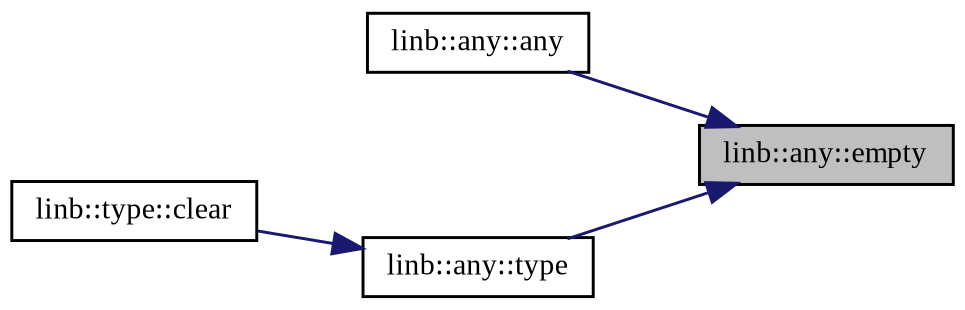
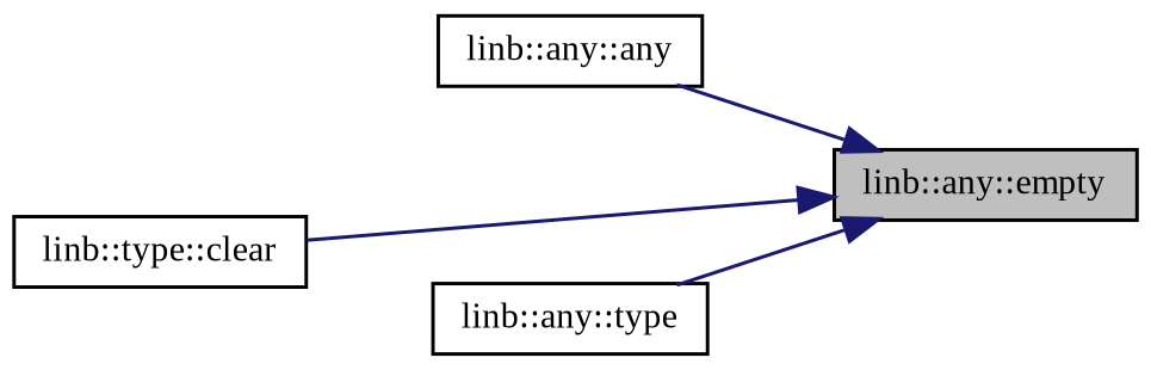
  digraph {
    fontname="Liberation Serif"
    rankdir=RL
    node [color=black fillcolor=white fontname="Liberation Serif" fontsize=10 shape=record style=filled]
    edge [color=midnightblue dir=back fontname="Liberation Serif" fontsize=10 labelfontname=Helvetica labelfontsize=10 style=solid]
    n1 [fillcolor=grey75 fontcolor=black height=0.2 label="linb::any::empty" width=0.4]
    n2 [height=0.2 label="linb::any::any" width=0.4]
    n3 [height=0.2 label="linb::type::clear" width=0.4]
    n4 [height=0.2 label="linb::any::type" width=0.4]
    n1 -> n2
-   n4 -> n3
+   n1 -> n3
    n1 -> n4
  }
